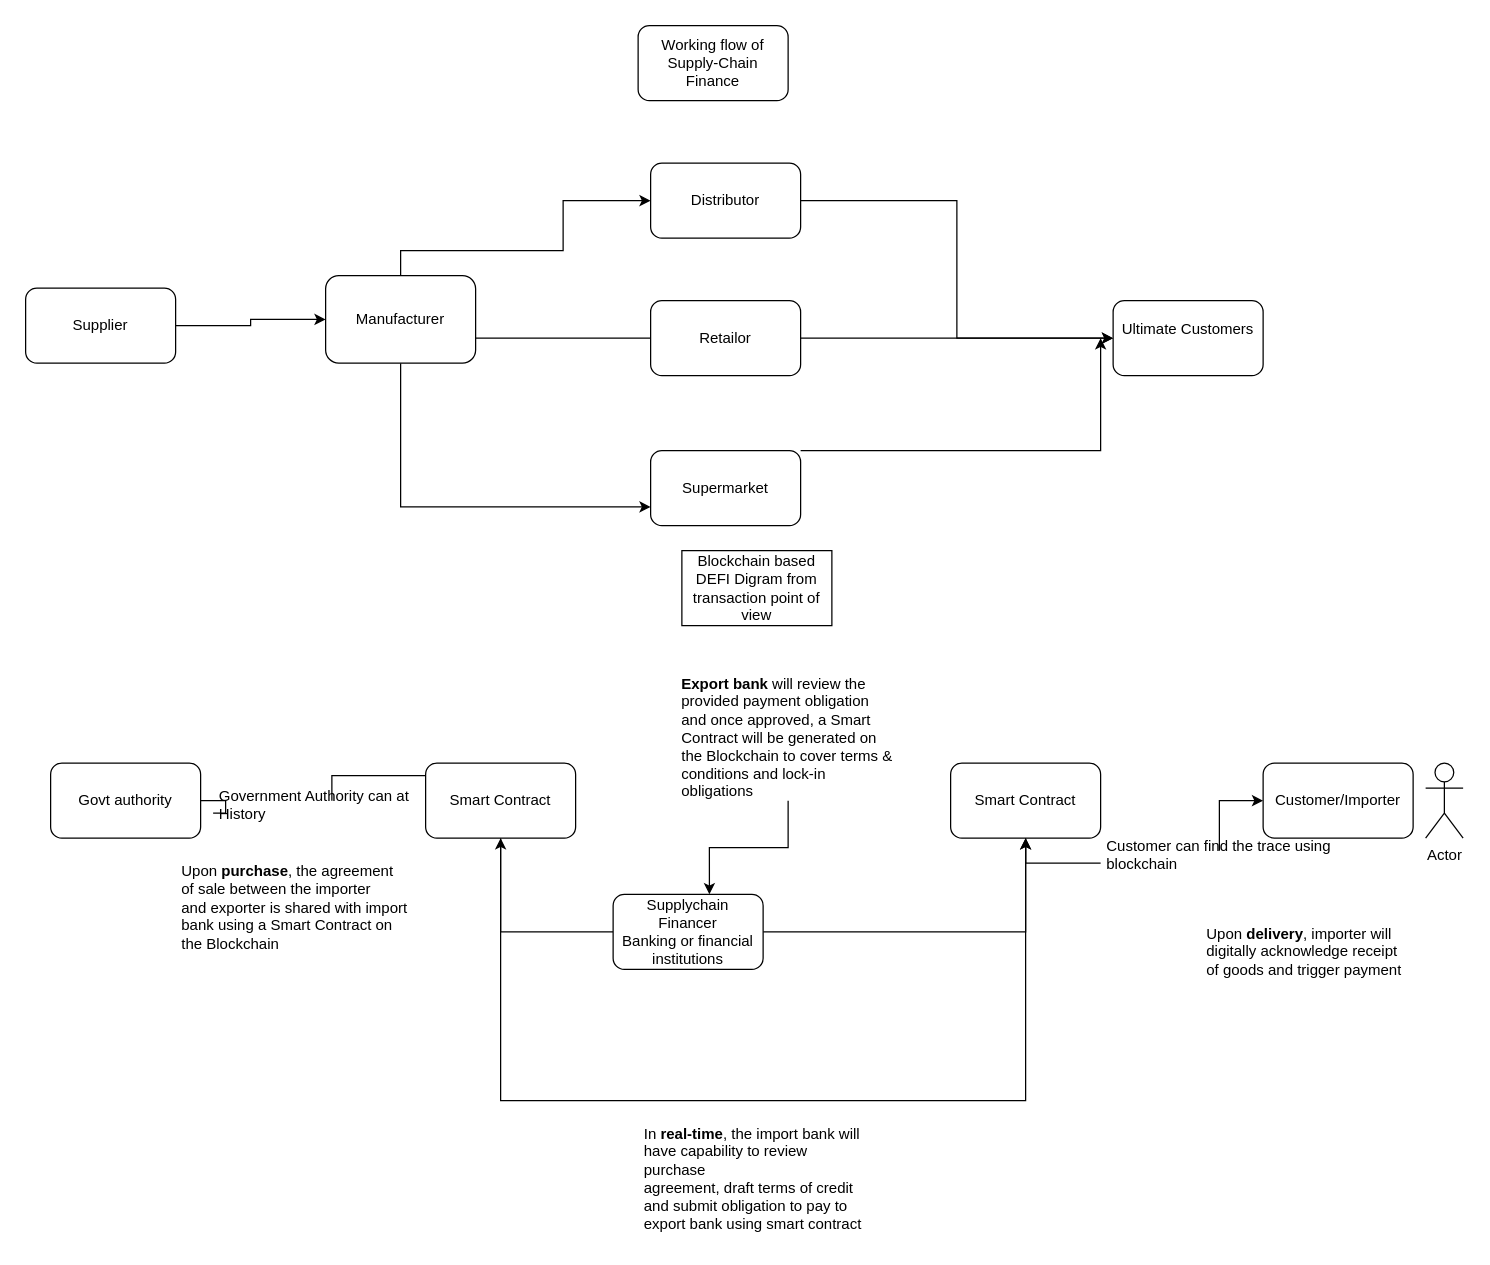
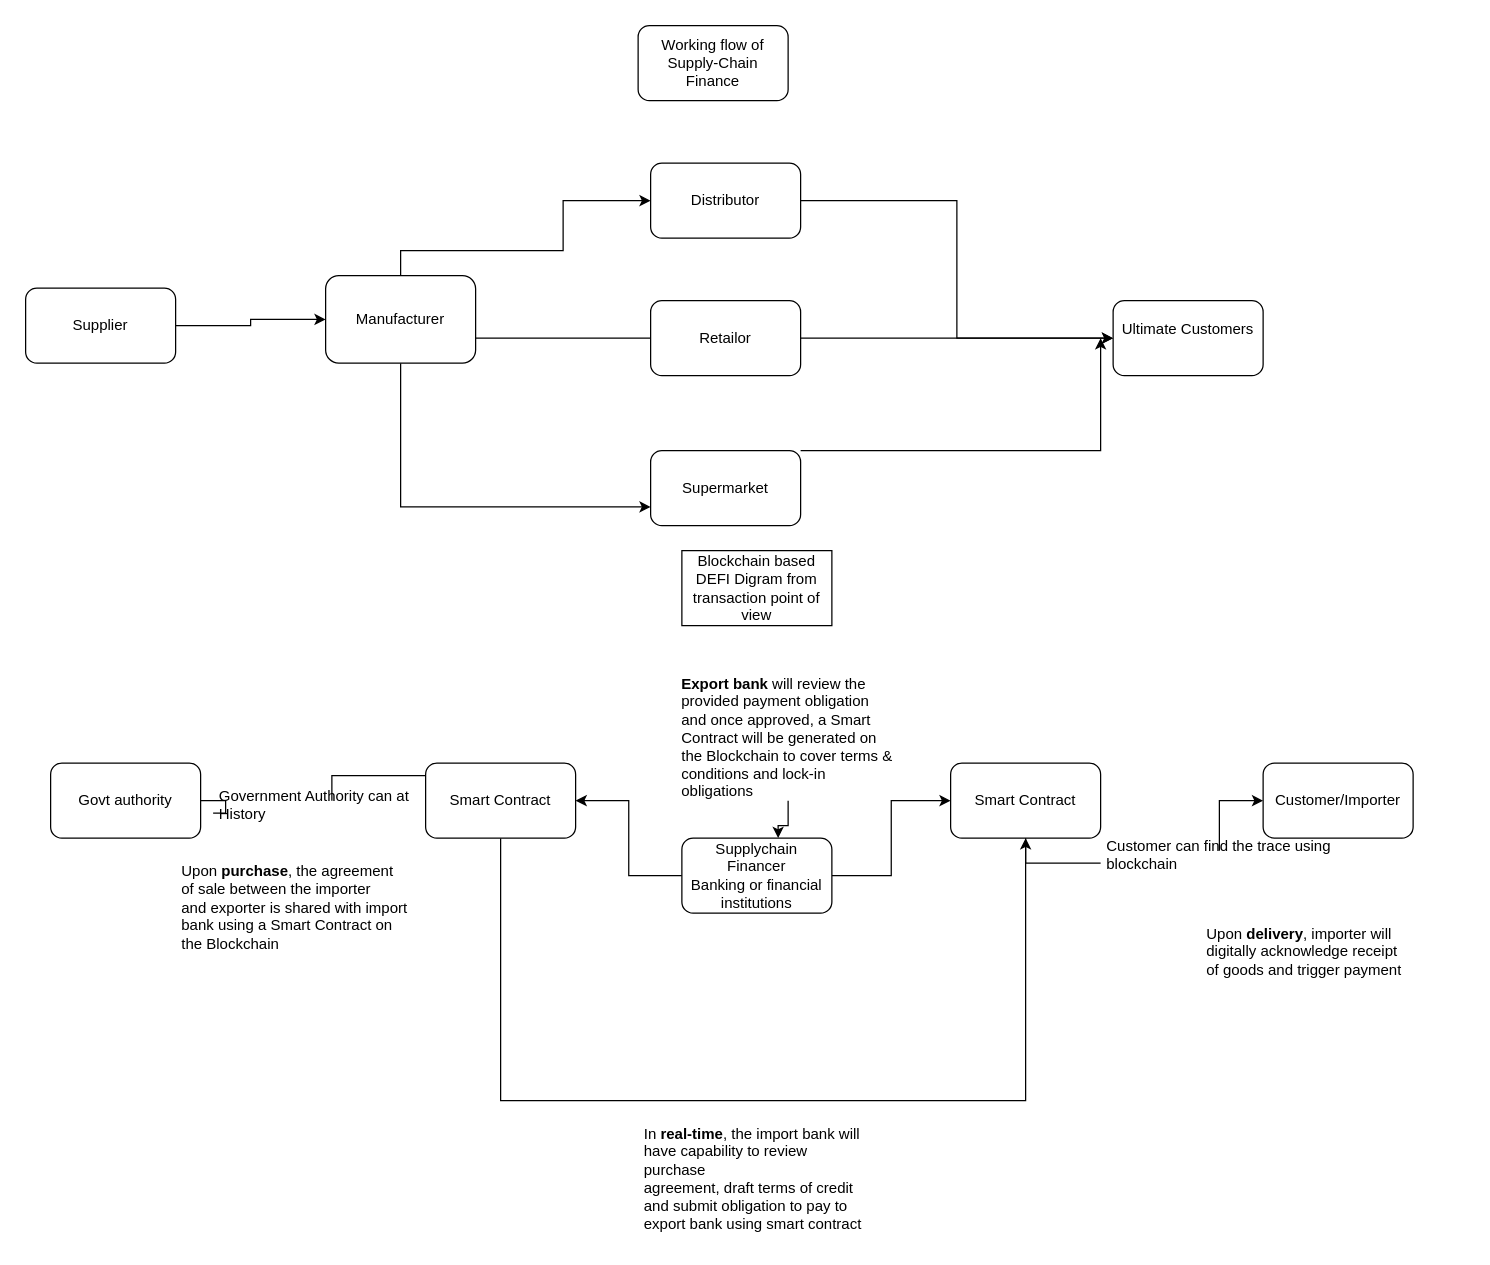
  <mxCell id="0" />
  <mxCell id="1" parent="0" />
  <mxCell id="2" value="Working flow of Supply-Chain Finance " style="rounded=1;whiteSpace=wrap;html=1;" parent="1" vertex="1"><mxGeometry x="510" y="20" width="120" height="60" as="geometry" /></mxCell>
  <mxCell id="3" style="edgeStyle=orthogonalEdgeStyle;rounded=0;orthogonalLoop=1;jettySize=auto;html=1;entryX=0;entryY=0.5;entryDx=0;entryDy=0;" parent="1" source="4" target="8" edge="1"><mxGeometry relative="1" as="geometry" /></mxCell>
  <mxCell id="4" value="Supplier" style="whiteSpace=wrap;html=1;rounded=1;" parent="1" vertex="1"><mxGeometry y="230" width="120" height="60" as="geometry" x="20" /></mxCell>
  <mxCell id="5" style="edgeStyle=orthogonalEdgeStyle;rounded=0;orthogonalLoop=1;jettySize=auto;html=1;entryX=0;entryY=0.5;entryDx=0;entryDy=0;" parent="1" source="8" target="11" edge="1"><mxGeometry relative="1" as="geometry"><Array as="points"><mxPoint x="320" y="200" /><mxPoint x="450" y="200" /><mxPoint x="450" y="160" /></Array></mxGeometry></mxCell>
  <mxCell id="6" style="edgeStyle=orthogonalEdgeStyle;rounded=0;orthogonalLoop=1;jettySize=auto;html=1;entryX=0.167;entryY=0.25;entryDx=0;entryDy=0;entryPerimeter=0;" parent="1" source="8" target="13" edge="1"><mxGeometry relative="1" as="geometry"><Array as="points"><mxPoint x="540" y="270" /></Array></mxGeometry></mxCell>
  <mxCell id="7" style="edgeStyle=orthogonalEdgeStyle;rounded=0;orthogonalLoop=1;jettySize=auto;html=1;entryX=0;entryY=0.75;entryDx=0;entryDy=0;" parent="1" source="8" target="15" edge="1"><mxGeometry relative="1" as="geometry"><Array as="points"><mxPoint x="320" y="405" /></Array></mxGeometry></mxCell>
  <mxCell id="8" value="Manufacturer" style="whiteSpace=wrap;html=1;rounded=1;" parent="1" vertex="1"><mxGeometry x="260" y="220" width="120" height="70" as="geometry" /></mxCell>
  <mxCell id="9" value="&lt;div&gt;Ultimate Customers&lt;/div&gt;&lt;div&gt;&lt;br&gt;&lt;/div&gt;" style="rounded=1;whiteSpace=wrap;html=1;" parent="1" vertex="1"><mxGeometry x="890" y="240" width="120" height="60" as="geometry" /></mxCell>
  <mxCell id="10" style="edgeStyle=orthogonalEdgeStyle;rounded=0;orthogonalLoop=1;jettySize=auto;html=1;entryX=0;entryY=0.5;entryDx=0;entryDy=0;" parent="1" source="11" target="9" edge="1"><mxGeometry relative="1" as="geometry" /></mxCell>
  <mxCell id="11" value="Distributor" style="rounded=1;whiteSpace=wrap;html=1;" parent="1" vertex="1"><mxGeometry x="520" y="130" width="120" height="60" as="geometry" /></mxCell>
  <mxCell id="12" style="edgeStyle=orthogonalEdgeStyle;rounded=0;orthogonalLoop=1;jettySize=auto;html=1;" parent="1" source="13" edge="1"><mxGeometry relative="1" as="geometry"><mxPoint x="890" y="270" as="targetPoint" /></mxGeometry></mxCell>
  <mxCell id="13" value="Retailor" style="rounded=1;whiteSpace=wrap;html=1;" parent="1" vertex="1"><mxGeometry x="520" y="240" width="120" height="60" as="geometry" /></mxCell>
  <mxCell id="14" style="edgeStyle=orthogonalEdgeStyle;rounded=0;orthogonalLoop=1;jettySize=auto;html=1;" parent="1" source="15" edge="1"><mxGeometry relative="1" as="geometry"><mxPoint x="880" y="270" as="targetPoint" /><Array as="points"><mxPoint x="880" y="360" /></Array></mxGeometry></mxCell>
  <mxCell id="15" value="Supermarket" style="rounded=1;whiteSpace=wrap;html=1;" parent="1" vertex="1"><mxGeometry x="520" y="360" width="120" height="60" as="geometry" /></mxCell>
  <mxCell id="16" value="Blockchain based DEFI Digram from transaction point of view " style="whiteSpace=wrap;html=1;" parent="1" vertex="1"><mxGeometry x="545" y="440" width="120" height="60" as="geometry" /></mxCell>
- <mxCell id="17" value="Actor" style="shape=umlActor;verticalLabelPosition=bottom;verticalAlign=top;html=1;outlineConnect=0;" parent="1" vertex="1"><mxGeometry x="1140" y="610" width="30" height="60" as="geometry" /></mxCell>
  <mxCell id="18" value="Customer/Importer" style="rounded=1;whiteSpace=wrap;html=1;" parent="1" vertex="1"><mxGeometry x="1010" y="610" width="120" height="60" as="geometry" /></mxCell>
  <mxCell id="19" value="" style="edgeStyle=orthogonalEdgeStyle;rounded=0;orthogonalLoop=1;jettySize=auto;html=1;entryX=0;entryY=0.5;entryDx=0;entryDy=0;startArrow=none;" parent="1" source="30" target="22" edge="1"><mxGeometry relative="1" as="geometry" /></mxCell>
  <mxCell id="20" value="Govt authority" style="rounded=1;whiteSpace=wrap;html=1;" parent="1" vertex="1"><mxGeometry x="40" y="610" width="120" height="60" as="geometry" /></mxCell>
  <mxCell id="21" style="edgeStyle=orthogonalEdgeStyle;rounded=0;orthogonalLoop=1;jettySize=auto;html=1;" parent="1" source="22" target="24" edge="1"><mxGeometry relative="1" as="geometry"><Array as="points"><mxPoint x="400" y="880" /><mxPoint x="820" y="880" /></Array></mxGeometry></mxCell>
  <mxCell id="22" value="Smart Contract " style="rounded=1;whiteSpace=wrap;html=1;" parent="1" vertex="1"><mxGeometry x="340" y="610" width="120" height="60" as="geometry" /></mxCell>
  <mxCell id="23" style="edgeStyle=orthogonalEdgeStyle;rounded=0;orthogonalLoop=1;jettySize=auto;html=1;entryX=0;entryY=0.5;entryDx=0;entryDy=0;startArrow=none;" parent="1" source="28" target="18" edge="1"><mxGeometry relative="1" as="geometry" /></mxCell>
  <mxCell id="24" value="Smart Contract " style="rounded=1;whiteSpace=wrap;html=1;" parent="1" vertex="1"><mxGeometry x="760" y="610" width="120" height="60" as="geometry" /></mxCell>
  <mxCell id="25" style="edgeStyle=orthogonalEdgeStyle;rounded=0;orthogonalLoop=1;jettySize=auto;html=1;" parent="1" source="27" target="22" edge="1"><mxGeometry relative="1" as="geometry" /></mxCell>
  <mxCell id="26" style="edgeStyle=orthogonalEdgeStyle;rounded=0;orthogonalLoop=1;jettySize=auto;html=1;" parent="1" source="27" target="24" edge="1"><mxGeometry relative="1" as="geometry" /></mxCell>
- <mxCell id="27" value="&lt;div&gt;Supplychain &lt;br&gt;&lt;/div&gt;&lt;div&gt;Financer&lt;/div&gt;&lt;div&gt;Banking or financial institutions&lt;br&gt;&lt;/div&gt;" style="rounded=1;whiteSpace=wrap;html=1;" parent="1" vertex="1"><mxGeometry x="490" y="715" width="120" height="60" as="geometry" /></mxCell>
+ <mxCell id="27" value="&lt;div&gt;Supplychain &lt;br&gt;&lt;/div&gt;&lt;div&gt;Financer&lt;/div&gt;&lt;div&gt;Banking or financial institutions&lt;br&gt;&lt;/div&gt;" style="rounded=1;whiteSpace=wrap;html=1;" parent="1" vertex="1"><mxGeometry x="545" y="670" width="120" height="60" as="geometry" /></mxCell>
  <mxCell id="28" value="&lt;div&gt;Customer can find the trace using blockchain &lt;br&gt;&lt;/div&gt;&lt;div&gt;&lt;br&gt;&lt;/div&gt;" style="text;html=1;strokeColor=none;fillColor=none;spacing=5;spacingTop=-20;whiteSpace=wrap;overflow=hidden;rounded=0;" parent="1" vertex="1"><mxGeometry x="880" y="680" width="190" height="20" as="geometry" /></mxCell>
  <mxCell id="29" value="" style="edgeStyle=orthogonalEdgeStyle;rounded=0;orthogonalLoop=1;jettySize=auto;html=1;entryX=0;entryY=0.5;entryDx=0;entryDy=0;endArrow=none;" parent="1" source="24" target="28" edge="1"><mxGeometry relative="1" as="geometry"><mxPoint x="880" y="640" as="sourcePoint" /><mxPoint x="1010" y="640" as="targetPoint" /></mxGeometry></mxCell>
  <mxCell id="30" value="Government Authority can at History" style="text;html=1;strokeColor=none;fillColor=none;spacing=5;spacingTop=-20;whiteSpace=wrap;overflow=hidden;rounded=0;" parent="1" vertex="1"><mxGeometry x="170" y="640" width="190" height="20" as="geometry" /></mxCell>
  <mxCell id="31" value="" style="edgeStyle=orthogonalEdgeStyle;rounded=0;orthogonalLoop=1;jettySize=auto;html=1;entryX=0;entryY=0.5;entryDx=0;entryDy=0;endArrow=none;" parent="1" source="20" target="30" edge="1"><mxGeometry relative="1" as="geometry"><mxPoint x="160" y="640" as="sourcePoint" /><mxPoint x="340" y="640" as="targetPoint" /></mxGeometry></mxCell>
  <mxCell id="32" value="Upon &lt;b&gt;purchase&lt;/b&gt;, the agreement&lt;br&gt;of sale between the importer&lt;br&gt;and exporter is shared with import bank using a Smart Contract on&lt;br&gt;the Blockchain" style="text;html=1;strokeColor=none;fillColor=none;spacing=5;spacingTop=-20;whiteSpace=wrap;overflow=hidden;rounded=0;" parent="1" vertex="1"><mxGeometry x="140" y="700" width="190" height="80" as="geometry" /></mxCell>
  <mxCell id="33" value="Upon &lt;b&gt;delivery&lt;/b&gt;, importer will&lt;br&gt;digitally acknowledge receipt&lt;br&gt;of goods and trigger payment" style="text;html=1;strokeColor=none;fillColor=none;spacing=5;spacingTop=-20;whiteSpace=wrap;overflow=hidden;rounded=0;" parent="1" vertex="1"><mxGeometry x="960" y="750" width="190" height="40" as="geometry" /></mxCell>
  <mxCell id="34" value="In &lt;b&gt;real-time&lt;/b&gt;, the import bank will&lt;br&gt;have capability to review purchase&lt;br&gt;agreement, draft terms of credit&lt;br&gt;and submit obligation to pay to&lt;br&gt;export bank using smart contract " style="text;html=1;strokeColor=none;fillColor=none;spacing=5;spacingTop=-20;whiteSpace=wrap;overflow=hidden;rounded=0;" parent="1" vertex="1"><mxGeometry x="510" y="910" width="190" height="80" as="geometry" /></mxCell>
  <mxCell id="35" style="edgeStyle=orthogonalEdgeStyle;rounded=0;orthogonalLoop=1;jettySize=auto;html=1;entryX=0.642;entryY=0;entryDx=0;entryDy=0;entryPerimeter=0;" parent="1" source="36" target="27" edge="1"><mxGeometry relative="1" as="geometry" /></mxCell>
  <mxCell id="36" value="&lt;b&gt;Export bank&lt;/b&gt; will review the&lt;br&gt;provided payment obligation&lt;br&gt;and once approved, a Smart&lt;br&gt;Contract will be generated on&lt;br&gt;the Blockchain to cover terms &amp;amp;&lt;br&gt;conditions and lock-in obligations" style="text;html=1;strokeColor=none;fillColor=none;spacing=5;spacingTop=-20;whiteSpace=wrap;overflow=hidden;rounded=0;" parent="1" vertex="1"><mxGeometry x="540" y="550" width="180" height="90" as="geometry" /></mxCell>
